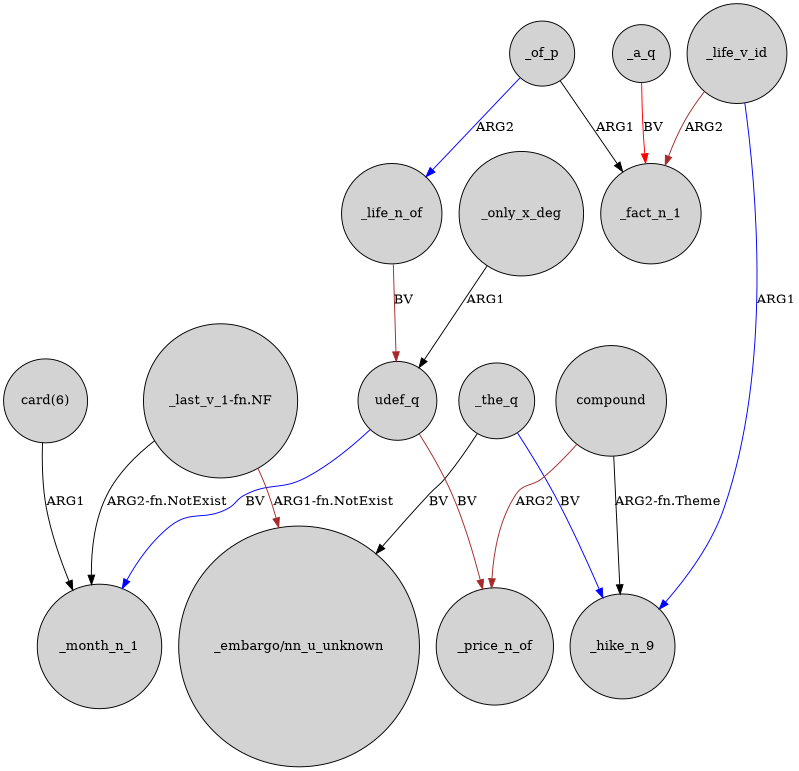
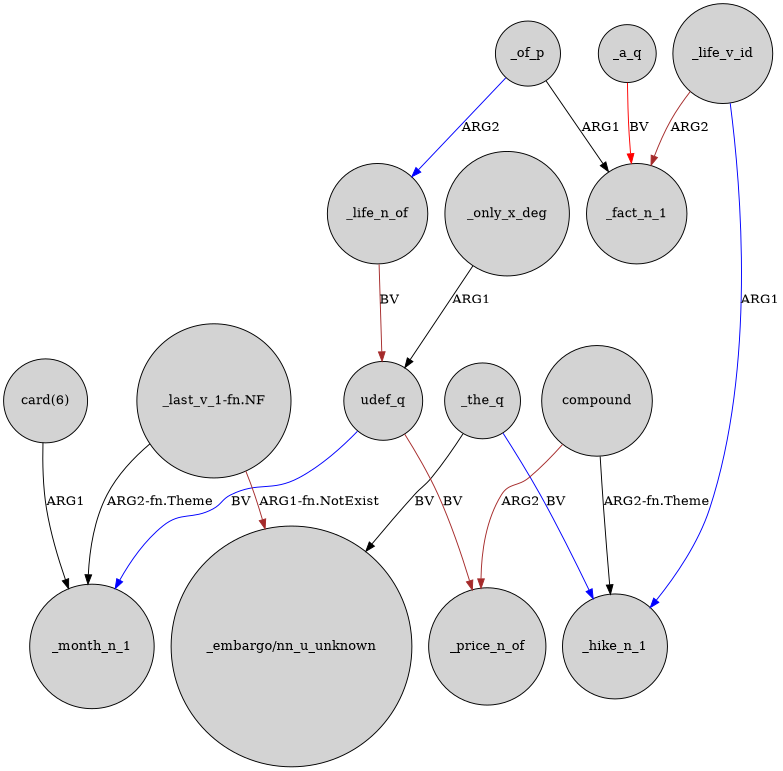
  digraph {
    node [shape=circle style=filled]
    edge [color=black]
    _the_q
    "_embargo/nn_u_unknown"
-   _hike_n_1 [label=_hike_n_9]
+   _hike_n_1
    _only_x_deg
    udef_q
    _price_n_of
    _month_n_1
    _life_n_of
    n9 [label=_life_v_id]
    _fact_n_1
    compound
    "_last_v_1-fn.NF"
    _a_q
    "card(6)"
    _of_p
    _the_q -> "_embargo/nn_u_unknown" [label=BV]
    _the_q -> _hike_n_1 [color=blue label=BV]
    _only_x_deg -> udef_q [label=ARG1]
    udef_q -> _price_n_of [color=brown label=BV]
    udef_q -> _month_n_1 [color=blue label=BV]
    _life_n_of -> udef_q [color=brown label=BV]
    n9 -> _hike_n_1 [color=blue label=ARG1]
    n9 -> _fact_n_1 [color=brown label=ARG2]
    compound -> _hike_n_1 [label="ARG2-fn.Theme"]
    compound -> _price_n_of [color=brown label=ARG2]
    "_last_v_1-fn.NF" -> "_embargo/nn_u_unknown" [color=brown label="ARG1-fn.NotExist"]
-   "_last_v_1-fn.NF" -> _month_n_1 [label="ARG2-fn.NotExist"]
+   "_last_v_1-fn.NF" -> _month_n_1 [label="ARG2-fn.Theme"]
    _a_q -> _fact_n_1 [color=red label=BV]
    "card(6)" -> _month_n_1 [label=ARG1]
    _of_p -> _life_n_of [color=blue label=ARG2]
    _of_p -> _fact_n_1 [label=ARG1]
  }
